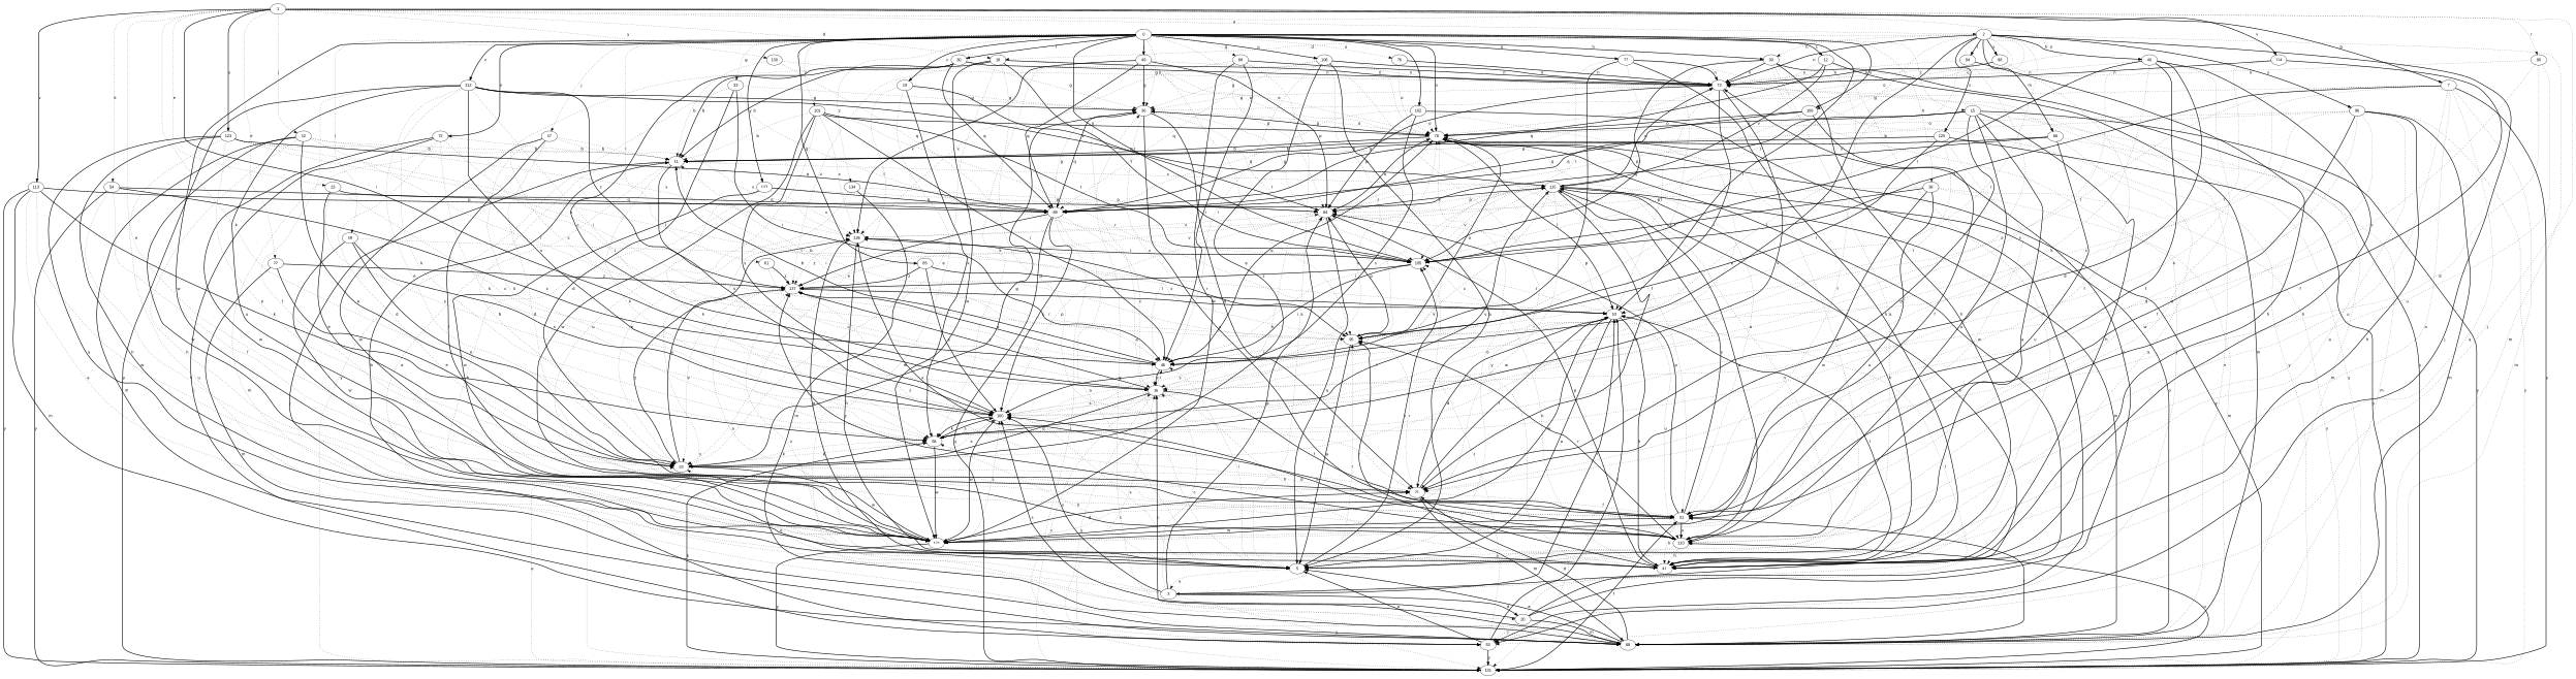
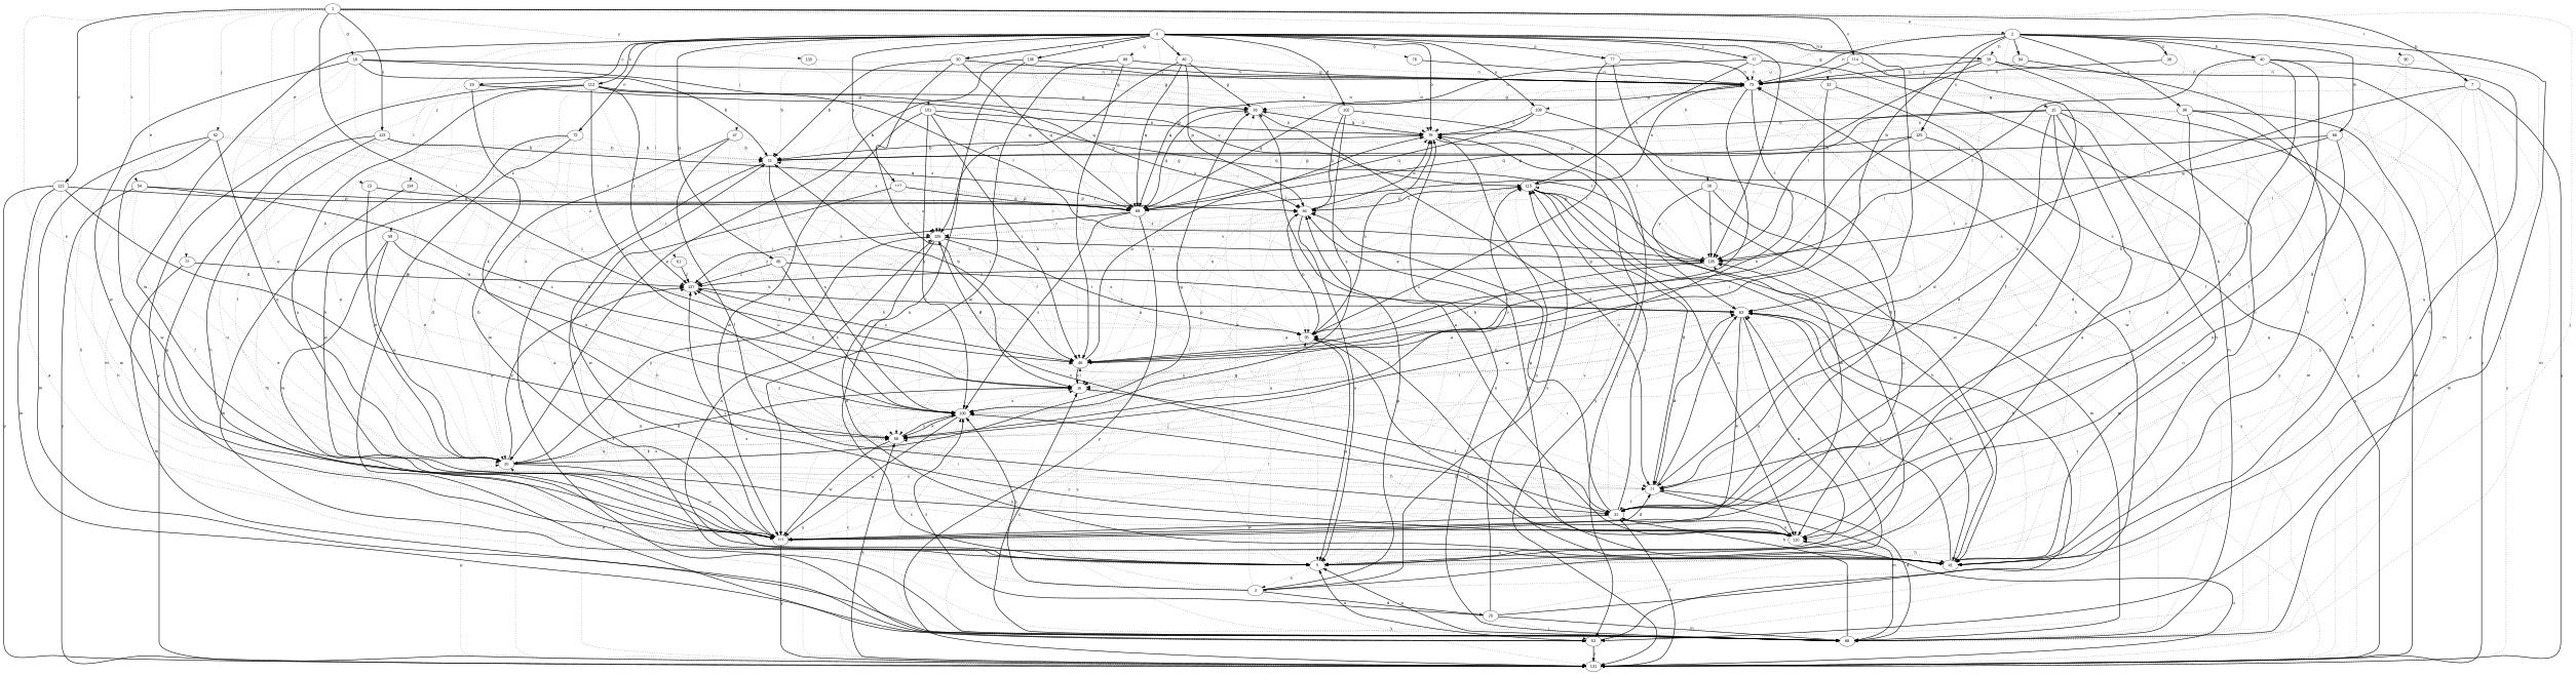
  strict digraph {
    fontname="Liberation Sans"
    node [fontname="Liberation Sans"]
    edge [fontname="Liberation Sans" style=bold]
    0
    12
    n3 [label=19]
    15
    30
    33
    36
    38
    39
    47
    49
    59
    61
    63
    72
    76
    77
    78
    84
    85
    88
    101
    102
    105
    106
    108
    112
    121
    127
    134
    73
    68
    115
    31
    41
    89
    26
    58
    131
    5
    110
    21
    16
    100
    11
    46
    53
    126
    95
    137
    1
    2
    7
    18
    22
    23
    52
    54
    90
    113
    114
    123
    130
    40
    66
    94
    96
    98
    125
    3
    20
    0 -> 12 [label=c]
    0 -> n3 [label=c]
    0 -> 15 [label=c style=dotted]
    0 -> 30 [label=f]
    0 -> 33 [label=g style=dotted]
    0 -> 36 [label=g style=dotted]
    0 -> 38 [label=h style=dotted]
    0 -> 39 [label=h]
    0 -> 47 [label=j style=dotted]
    0 -> 49 [label=j]
    0 -> 59 [label=l style=dotted]
    0 -> 61 [label=l style=dotted]
    0 -> 63 [label=l]
    0 -> 72 [label=n]
    0 -> 76 [label=o style=dotted]
    0 -> 77 [label=o]
    0 -> 78 [label=o]
    0 -> 84 [label=p style=dotted]
    0 -> 85 [label=q]
    0 -> 88 [label=q style=dotted]
    0 -> 101 [label=t style=dotted]
    0 -> 102 [label=t]
    0 -> 105 [label=t]
    0 -> 106 [label=u]
    0 -> 108 [label=u]
    0 -> 112 [label=v]
    0 -> 121 [label=w]
    0 -> 127 [label=y]
    0 -> 134 [label=z style=dotted]
    12 -> 73 [label=n style=dotted]
    12 -> 68 [label=m]
    12 -> 115 [label=v]
    12 -> 31 [label=f style=dotted]
    12 -> 41 [label=h style=dotted]
    12 -> 89 [label=q]
    n3 -> 36 [label=g style=dotted]
    n3 -> 84 [label=p]
    n3 -> 68 [label=m style=dotted]
    n3 -> 26 [label=e style=dotted]
    n3 -> 58 [label=k]
    15 -> 78 [label=o]
    15 -> 68 [label=m style=dotted]
    15 -> 41 [label=h]
    15 -> 89 [label=q]
    15 -> 131 [label=y]
    15 -> 5 [label=a]
    15 -> 110 [label=u]
    15 -> 21 [label=d]
    30 -> 36 [label=g style=dotted]
    30 -> 78 [label=o style=dotted]
    30 -> 73 [label=n]
    30 -> 89 [label=q]
    30 -> 16 [label=c]
    30 -> 100 [label=s style=dotted]
    30 -> 11 [label=b]
    33 -> 36 [label=g style=dotted]
    33 -> 105 [label=t style=dotted]
    33 -> 131 [label=y style=dotted]
    33 -> 21 [label=d]
    33 -> 46 [label=i]
    36 -> 78 [label=o style=dotted]
    36 -> 105 [label=t style=dotted]
    36 -> 89 [label=q]
    36 -> 5 [label=a style=dotted]
    36 -> 110 [label=u]
    36 -> 21 [label=d]
    36 -> 16 [label=c style=dotted]
    38 -> 84 [label=p style=dotted]
    38 -> 105 [label=t]
    38 -> 121 [label=w]
    38 -> 68 [label=m style=dotted]
    38 -> 131 [label=y style=dotted]
    38 -> 110 [label=u]
    39 -> 105 [label=t]
    39 -> 73 [label=n]
    39 -> 41 [label=h]
    39 -> 131 [label=y]
    39 -> 5 [label=a style=dotted]
    39 -> 16 [label=c style=dotted]
    39 -> 53 [label=j style=dotted]
    47 -> 121 [label=w]
    47 -> 31 [label=f]
    47 -> 58 [label=k style=dotted]
    47 -> 21 [label=d style=dotted]
    47 -> 11 [label=b style=dotted]
    47 -> 126 [label=x style=dotted]
    49 -> 36 [label=g]
    49 -> 84 [label=p]
    49 -> 73 [label=n style=dotted]
    49 -> 89 [label=q]
    49 -> 58 [label=k style=dotted]
    49 -> 126 [label=x]
    49 -> 95 [label=r style=dotted]
    59 -> 105 [label=t style=dotted]
    59 -> 121 [label=w]
    59 -> 26 [label=e]
    59 -> 100 [label=s]
    61 -> 16 [label=c style=dotted]
    61 -> 137 [label=z]
    63 -> 84 [label=p style=dotted]
    63 -> 105 [label=t style=dotted]
    63 -> 121 [label=w]
    63 -> 41 [label=h]
    63 -> 5 [label=a]
    63 -> 110 [label=u style=dotted]
    63 -> 21 [label=d]
    63 -> 95 [label=r style=dotted]
    72 -> 121 [label=w]
    72 -> 68 [label=m style=dotted]
    72 -> 58 [label=k style=dotted]
    72 -> 21 [label=d style=dotted]
    72 -> 11 [label=b style=dotted]
    72 -> 46 [label=i style=dotted]
    72 -> 53 [label=j]
    76 -> 78 [label=o style=dotted]
    76 -> 73 [label=n]
    77 -> 105 [label=t style=dotted]
    77 -> 73 [label=n]
    77 -> 41 [label=h]
    77 -> 26 [label=e style=dotted]
    77 -> 131 [label=y style=dotted]
    77 -> 95 [label=r]
    78 -> 36 [label=g]
    78 -> 63 [label=l]
    78 -> 131 [label=y]
    78 -> 11 [label=b]
    84 -> 36 [label=g style=dotted]
    84 -> 78 [label=o]
    84 -> 115 [label=v]
    84 -> 58 [label=k style=dotted]
    84 -> 5 [label=a]
    84 -> 126 [label=x style=dotted]
    85 -> 63 [label=l]
    85 -> 100 [label=s]
    85 -> 137 [label=z]
    88 -> 121 [label=w]
    88 -> 73 [label=n]
    88 -> 5 [label=a style=dotted]
    88 -> 46 [label=i]
    88 -> 126 [label=x style=dotted]
    101 -> 78 [label=o]
    101 -> 105 [label=t]
    101 -> 121 [label=w]
    101 -> 110 [label=u style=dotted]
    101 -> 100 [label=s]
    101 -> 11 [label=b style=dotted]
    101 -> 46 [label=i]
    101 -> 126 [label=x style=dotted]
    101 -> 95 [label=r style=dotted]
    102 -> 78 [label=o style=dotted]
    102 -> 84 [label=p]
    102 -> 89 [label=q style=dotted]
    102 -> 5 [label=a style=dotted]
    102 -> 100 [label=s]
    102 -> 53 [label=j]
    105 -> 115 [label=v style=dotted]
    105 -> 41 [label=h style=dotted]
    105 -> 46 [label=i]
    105 -> 137 [label=z]
    106 -> 36 [label=g style=dotted]
    106 -> 73 [label=n]
    106 -> 31 [label=f style=dotted]
    106 -> 89 [label=q style=dotted]
    106 -> 26 [label=e]
    106 -> 131 [label=y style=dotted]
    106 -> 5 [label=a]
    106 -> 46 [label=i style=dotted]
    106 -> 95 [label=r style=dotted]
    108 -> 78 [label=o]
    108 -> 84 [label=p style=dotted]
    108 -> 31 [label=f]
    108 -> 89 [label=q]
    112 -> 36 [label=g]
    112 -> 115 [label=v]
    112 -> 31 [label=f style=dotted]
    112 -> 26 [label=e style=dotted]
    112 -> 58 [label=k style=dotted]
    112 -> 131 [label=y]
    112 -> 110 [label=u]
    112 -> 100 [label=s]
    112 -> 46 [label=i style=dotted]
    112 -> 137 [label=z]
    121 -> 131 [label=y]
    121 -> 21 [label=d]
    121 -> 100 [label=s style=dotted]
    127 -> 84 [label=p style=dotted]
    127 -> 121 [label=w]
    127 -> 41 [label=h style=dotted]
    127 -> 89 [label=q]
    127 -> 58 [label=k style=dotted]
    127 -> 126 [label=x style=dotted]
    134 -> 84 [label=p style=dotted]
    134 -> 68 [label=m]
    134 -> 26 [label=e style=dotted]
    73 -> 36 [label=g style=dotted]
    73 -> 63 [label=l style=dotted]
    73 -> 84 [label=p style=dotted]
    73 -> 89 [label=q]
    73 -> 58 [label=k]
    73 -> 131 [label=y style=dotted]
    73 -> 46 [label=i]
    68 -> 36 [label=g style=dotted]
    68 -> 78 [label=o]
    68 -> 73 [label=n style=dotted]
    68 -> 31 [label=f]
    68 -> 5 [label=a]
    68 -> 21 [label=d]
    68 -> 16 [label=c]
    115 -> 84 [label=p style=dotted]
    115 -> 121 [label=w style=dotted]
    115 -> 73 [label=n]
    115 -> 68 [label=m]
    115 -> 41 [label=h]
    115 -> 58 [label=k style=dotted]
    115 -> 110 [label=u]
    115 -> 21 [label=d]
    115 -> 16 [label=c style=dotted]
    115 -> 46 [label=i style=dotted]
    31 -> 78 [label=o style=dotted]
    31 -> 84 [label=p]
    31 -> 121 [label=w]
    31 -> 115 [label=v]
    31 -> 41 [label=h style=dotted]
    31 -> 110 [label=u]
    31 -> 126 [label=x]
    41 -> 63 [label=l]
    41 -> 84 [label=p]
    41 -> 95 [label=r]
    89 -> 36 [label=g style=dotted]
    89 -> 131 [label=y]
    89 -> 5 [label=a style=dotted]
    89 -> 16 [label=c style=dotted]
    89 -> 100 [label=s]
    89 -> 53 [label=j style=dotted]
    89 -> 137 [label=z]
    26 -> 36 [label=g]
    26 -> 121 [label=w]
    26 -> 58 [label=k style=dotted]
    26 -> 21 [label=d style=dotted]
    26 -> 100 [label=s style=dotted]
    26 -> 11 [label=b style=dotted]
    26 -> 126 [label=x]
    26 -> 137 [label=z]
    58 -> 63 [label=l style=dotted]
    58 -> 121 [label=w]
    58 -> 115 [label=v]
    58 -> 26 [label=e style=dotted]
    58 -> 100 [label=s]
    131 -> 31 [label=f]
    131 -> 26 [label=e style=dotted]
    131 -> 58 [label=k]
    131 -> 110 [label=u]
    131 -> 16 [label=c style=dotted]
    131 -> 126 [label=x style=dotted]
    5 -> 78 [label=o style=dotted]
    5 -> 105 [label=t]
    5 -> 115 [label=v style=dotted]
    5 -> 58 [label=k style=dotted]
    5 -> 100 [label=s style=dotted]
    5 -> 11 [label=b]
    5 -> 46 [label=i style=dotted]
    5 -> 3 [label=a style=dotted]
    110 -> 41 [label=h style=dotted]
    110 -> 5 [label=a style=dotted]
    110 -> 100 [label=s]
    110 -> 95 [label=r]
    110 -> 137 [label=z]
    21 -> 63 [label=l]
    21 -> 68 [label=m]
    21 -> 31 [label=f style=dotted]
    21 -> 95 [label=r style=dotted]
    21 -> 137 [label=z style=dotted]
    16 -> 78 [label=o style=dotted]
    16 -> 31 [label=f]
    16 -> 41 [label=h style=dotted]
    16 -> 26 [label=d]
    16 -> 131 [label=y style=dotted]
    16 -> 100 [label=s style=dotted]
    16 -> 46 [label=i style=dotted]
    16 -> 137 [label=z]
    100 -> 63 [label=l style=dotted]
    100 -> 84 [label=p style=dotted]
    100 -> 121 [label=w]
    100 -> 58 [label=k]
    11 -> 115 [label=v style=dotted]
    11 -> 58 [label=k style=dotted]
    11 -> 5 [label=a style=dotted]
    11 -> 100 [label=s]
    11 -> 46 [label=i style=dotted]
    11 -> 53 [label=j]
    46 -> 78 [label=o]
    46 -> 16 [label=c]
    46 -> 11 [label=b]
    46 -> 137 [label=z]
    53 -> 63 [label=l]
    53 -> 105 [label=t style=dotted]
    53 -> 131 [label=y]
    53 -> 5 [label=a]
    53 -> 16 [label=c style=dotted]
    126 -> 105 [label=t]
    126 -> 41 [label=h]
    126 -> 5 [label=a]
    126 -> 95 [label=r]
    126 -> 137 [label=z style=dotted]
    95 -> 78 [label=o]
    95 -> 84 [label=p]
    95 -> 5 [label=a]
    95 -> 100 [label=s style=dotted]
    95 -> 11 [label=b style=dotted]
    95 -> 46 [label=i style=dotted]
    95 -> 126 [label=x style=dotted]
    137 -> 63 [label=l]
    137 -> 115 [label=v style=dotted]
    137 -> 26 [label=e style=dotted]
    137 -> 5 [label=a style=dotted]
    137 -> 95 [label=r style=dotted]
    1 -> 73 [label=n style=dotted]
    1 -> 26 [label=e style=dotted]
    1 -> 58 [label=k style=dotted]
    1 -> 46 [label=i]
    1 -> 53 [label=j style=dotted]
    1 -> 2 [label=a style=dotted]
    1 -> 7 [label=b]
    1 -> 18 [label=d style=dotted]
    1 -> 22 [label=e style=dotted]
    1 -> 23 [label=e style=dotted]
    1 -> 52 [label=j style=dotted]
    1 -> 54 [label=k style=dotted]
    1 -> 90 [label=r style=dotted]
    1 -> 113 [label=v]
    1 -> 114 [label=v]
    1 -> 123 [label=x]
    1 -> 130 [label=y style=dotted]
    2 -> 39 [label=h style=dotted]
    2 -> 78 [label=o style=dotted]
    2 -> 105 [label=t style=dotted]
    2 -> 108 [label=u style=dotted]
    2 -> 73 [label=n]
    2 -> 68 [label=m style=dotted]
    2 -> 46 [label=i]
    2 -> 53 [label=j]
    2 -> 95 [label=r style=dotted]
-   2 -> 18 [label=d style=dotted]
    2 -> 40 [label=h]
    2 -> 66 [label=m]
    2 -> 94 [label=r]
    2 -> 96 [label=s]
    2 -> 98 [label=s]
    2 -> 125 [label=x]
    7 -> 36 [label=g style=dotted]
    7 -> 63 [label=l style=dotted]
    7 -> 105 [label=t]
    7 -> 68 [label=m style=dotted]
    7 -> 58 [label=k style=dotted]
    7 -> 131 [label=y]
    7 -> 5 [label=a style=dotted]
    7 -> 110 [label=u style=dotted]
    7 -> 3 [label=a style=dotted]
    18 -> 78 [label=o style=dotted]
    18 -> 105 [label=t]
    18 -> 121 [label=w]
    18 -> 73 [label=n]
    18 -> 26 [label=e style=dotted]
    18 -> 21 [label=d style=dotted]
    18 -> 11 [label=b]
    18 -> 137 [label=z style=dotted]
    22 -> 68 [label=m]
-   22 -> 26 [label=e]
+   22 -> 26 [label=e style=dotted]
    22 -> 137 [label=z]
    23 -> 89 [label=q]
    23 -> 26 [label=e]
    23 -> 16 [label=c style=dotted]
    23 -> 100 [label=s style=dotted]
    52 -> 121 [label=w]
    52 -> 68 [label=m]
    52 -> 41 [label=h style=dotted]
    52 -> 26 [label=e]
    52 -> 11 [label=b style=dotted]
    52 -> 126 [label=x style=dotted]
    52 -> 95 [label=r style=dotted]
    54 -> 31 [label=f style=dotted]
    54 -> 41 [label=h style=dotted]
    54 -> 89 [label=q]
    54 -> 131 [label=y]
    54 -> 16 [label=c]
    90 -> 73 [label=n style=dotted]
    90 -> 110 [label=u style=dotted]
    90 -> 21 [label=d style=dotted]
    90 -> 16 [label=c style=dotted]
    113 -> 84 [label=p]
    113 -> 121 [label=w style=dotted]
    113 -> 68 [label=m]
    113 -> 58 [label=k]
    113 -> 131 [label=y]
    113 -> 5 [label=a style=dotted]
    114 -> 73 [label=n]
    114 -> 31 [label=f]
    114 -> 95 [label=r style=dotted]
    123 -> 63 [label=l style=dotted]
    123 -> 41 [label=h]
    123 -> 89 [label=q]
    123 -> 26 [label=e style=dotted]
    123 -> 5 [label=a]
-   123 -> 20 [label=u style=dotted]
+   123 -> 110 [label=u style=dotted]
    123 -> 11 [label=b style=dotted]
    123 -> 137 [label=z style=dotted]
    130 -> 73 [label=n style=dotted]
    130 -> 89 [label=q style=dotted]
    130 -> 11 [label=b style=dotted]
    40 -> 105 [label=t]
    40 -> 73 [label=n style=dotted]
    40 -> 31 [label=f]
    40 -> 41 [label=h]
    40 -> 58 [label=k style=dotted]
    40 -> 110 [label=u style=dotted]
    40 -> 21 [label=d]
    40 -> 100 [label=s style=dotted]
    66 -> 68 [label=m style=dotted]
    66 -> 89 [label=q]
    66 -> 5 [label=a style=dotted]
    66 -> 110 [label=u]
    66 -> 11 [label=b]
    94 -> 73 [label=n style=dotted]
    94 -> 41 [label=h]
    94 -> 100 [label=s style=dotted]
    94 -> 126 [label=x style=dotted]
    96 -> 78 [label=o style=dotted]
    96 -> 121 [label=w style=dotted]
    96 -> 68 [label=m]
    96 -> 31 [label=f]
    96 -> 41 [label=h]
    96 -> 131 [label=y style=dotted]
    96 -> 5 [label=a style=dotted]
    96 -> 21 [label=d style=dotted]
    96 -> 16 [label=c style=dotted]
    96 -> 11 [label=b style=dotted]
    98 -> 73 [label=n]
    98 -> 31 [label=f style=dotted]
    125 -> 63 [label=l style=dotted]
    125 -> 121 [label=w style=dotted]
    125 -> 131 [label=y]
    125 -> 11 [label=b]
    125 -> 46 [label=i style=dotted]
    125 -> 95 [label=r]
    3 -> 63 [label=l]
    3 -> 84 [label=p]
    3 -> 115 [label=v]
    3 -> 26 [label=e style=dotted]
    3 -> 131 [label=y style=dotted]
    3 -> 16 [label=c style=dotted]
    3 -> 100 [label=s]
    3 -> 95 [label=r style=dotted]
    3 -> 137 [label=z style=dotted]
    3 -> 20 [label=d]
    20 -> 63 [label=l style=dotted]
    20 -> 78 [label=o]
    20 -> 73 [label=n]
    20 -> 68 [label=m]
    20 -> 100 [label=s]
    20 -> 53 [label=j style=dotted]
  }
